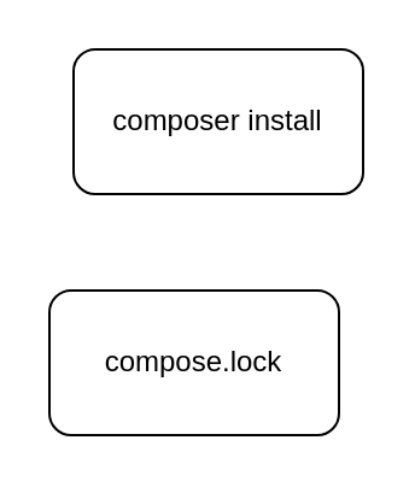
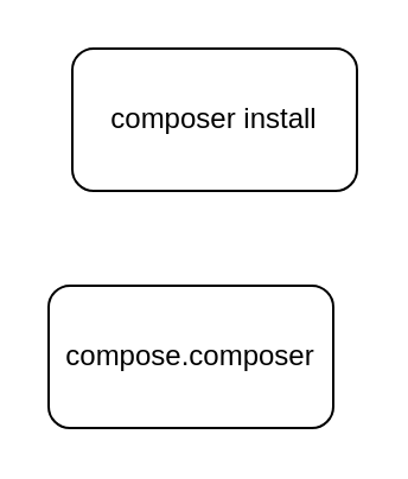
  <mxCell id="0" />
  <mxCell id="1" parent="0" />
  <mxCell id="2" value="composer install" style="rounded=1;whiteSpace=wrap;html=1;" parent="1" vertex="1"><mxGeometry x="30" y="20" width="120" height="60" as="geometry" /></mxCell>
- <mxCell id="3" value="compose.lock" style="rounded=1;whiteSpace=wrap;html=1;" vertex="1" parent="1"><mxGeometry x="20" y="120" width="120" height="60" as="geometry" /></mxCell>
+ <mxCell id="3" value="compose.composer" style="rounded=1;whiteSpace=wrap;html=1;" vertex="1" parent="1"><mxGeometry x="20" y="120" width="120" height="60" as="geometry" /></mxCell>
